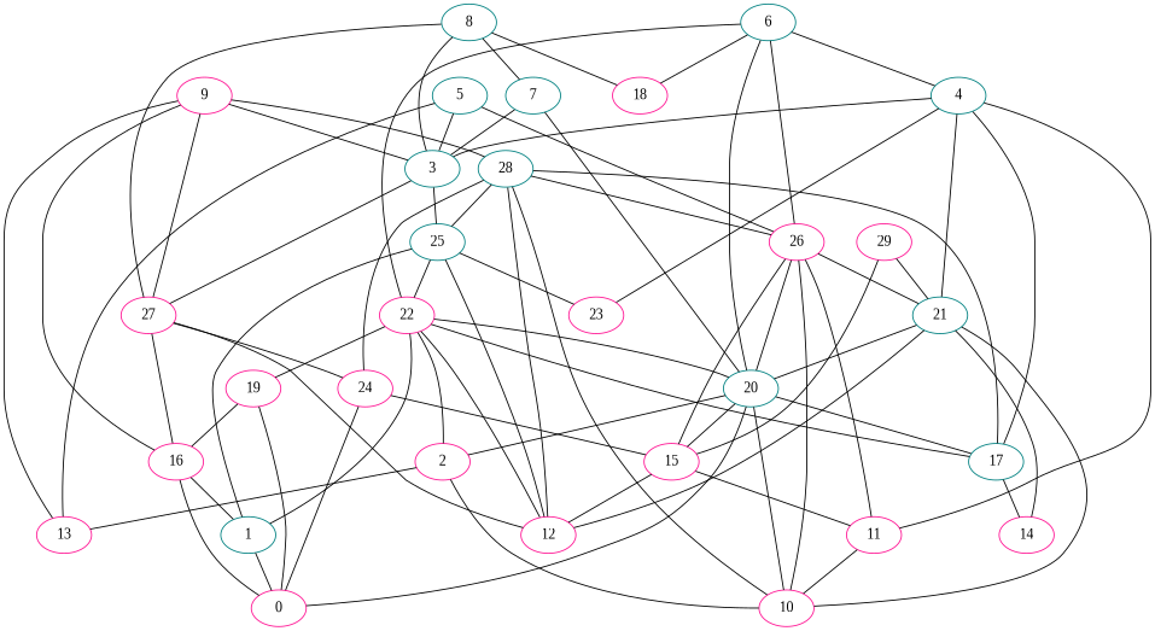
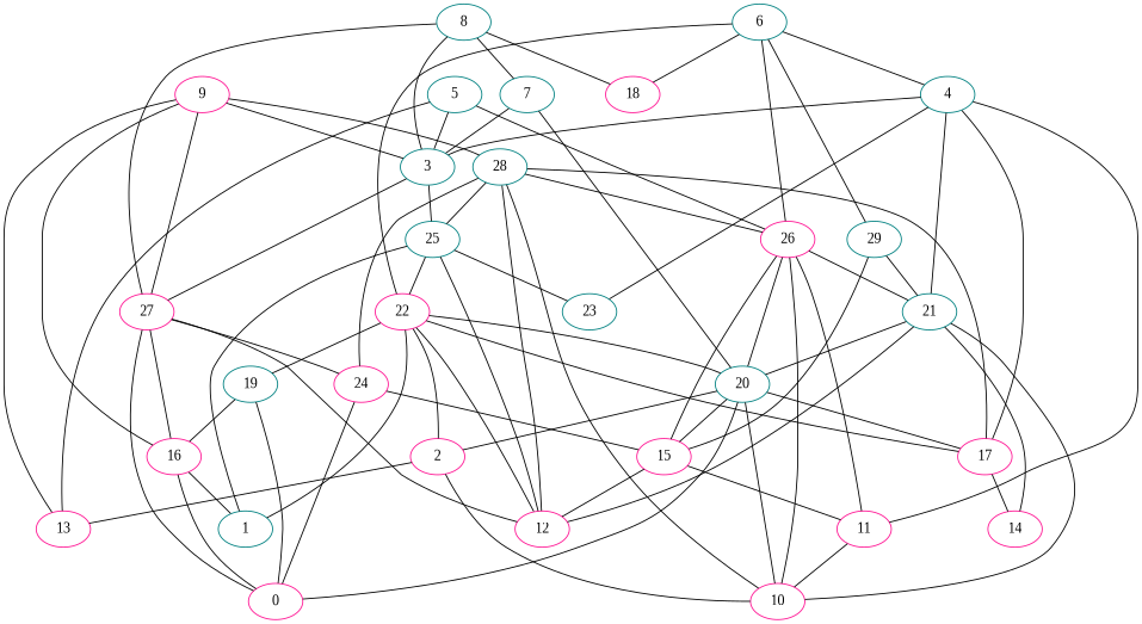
  digraph {
    fontname="Liberation Serif"
    node [color=deeppink fontname="Liberation Serif"]
    edge [color=black dir=none fontname="Liberation Serif"]
    28 [color=teal]
    24
    10
    26
    12
-   17 [color=teal]
+   17
    25 [color=teal]
    0
    15
    20 [color=teal]
    21 [color=teal]
    11
    14
-   23
+   23 [color=teal]
    22
    1 [color=teal]
    2
-   19
+   19 [color=teal]
    13
-   29
+   29 [color=teal]
    5 [color=teal]
    3 [color=teal]
    27
    16
    8 [color=teal]
    18
    7 [color=teal]
    4 [color=teal]
    9
    6 [color=teal]
    subgraph sub_1 {
      28
      24
      10
      26
      12
      17
      25
      0
      15
      20
      21
      11
      14
      23
      22
      1
      2
      19
      13
      29
      5
      3
      27
      16
      8
      18
      7
      4
      9
      6
    }
    28 -> 24
    28 -> 10
    28 -> 26
    28 -> 12
    28 -> 17
    28 -> 25
    24 -> 0
    24 -> 15
    26 -> 10
    26 -> 15
    26 -> 20
    26 -> 21
    26 -> 11
    17 -> 14
    25 -> 12
    25 -> 23
    25 -> 22
    25 -> 1
    15 -> 12
    15 -> 11
    20 -> 10
    20 -> 17
    20 -> 0
    20 -> 15
    20 -> 2
    21 -> 10
    21 -> 12
    21 -> 20
    21 -> 14
    11 -> 10
    22 -> 12
    22 -> 17
    22 -> 20
    22 -> 1
    22 -> 2
    22 -> 19
    2 -> 10
    2 -> 13
    19 -> 0
    19 -> 16
    29 -> 15
    29 -> 21
    5 -> 26
    5 -> 13
    5 -> 3
    3 -> 25
    3 -> 27
    27 -> 24
    27 -> 12
-   1 -> 0
+   27 -> 0
    27 -> 16
    16 -> 0
    16 -> 1
    8 -> 3
    8 -> 27
    8 -> 18
    8 -> 7
    7 -> 20
    7 -> 3
    4 -> 17
    4 -> 21
    4 -> 11
    4 -> 23
    4 -> 3
    9 -> 28
    9 -> 13
    9 -> 3
    9 -> 27
    9 -> 16
    6 -> 26
    6 -> 22
-   6 -> 20
+   6 -> 29
    6 -> 18
    6 -> 4
  }
